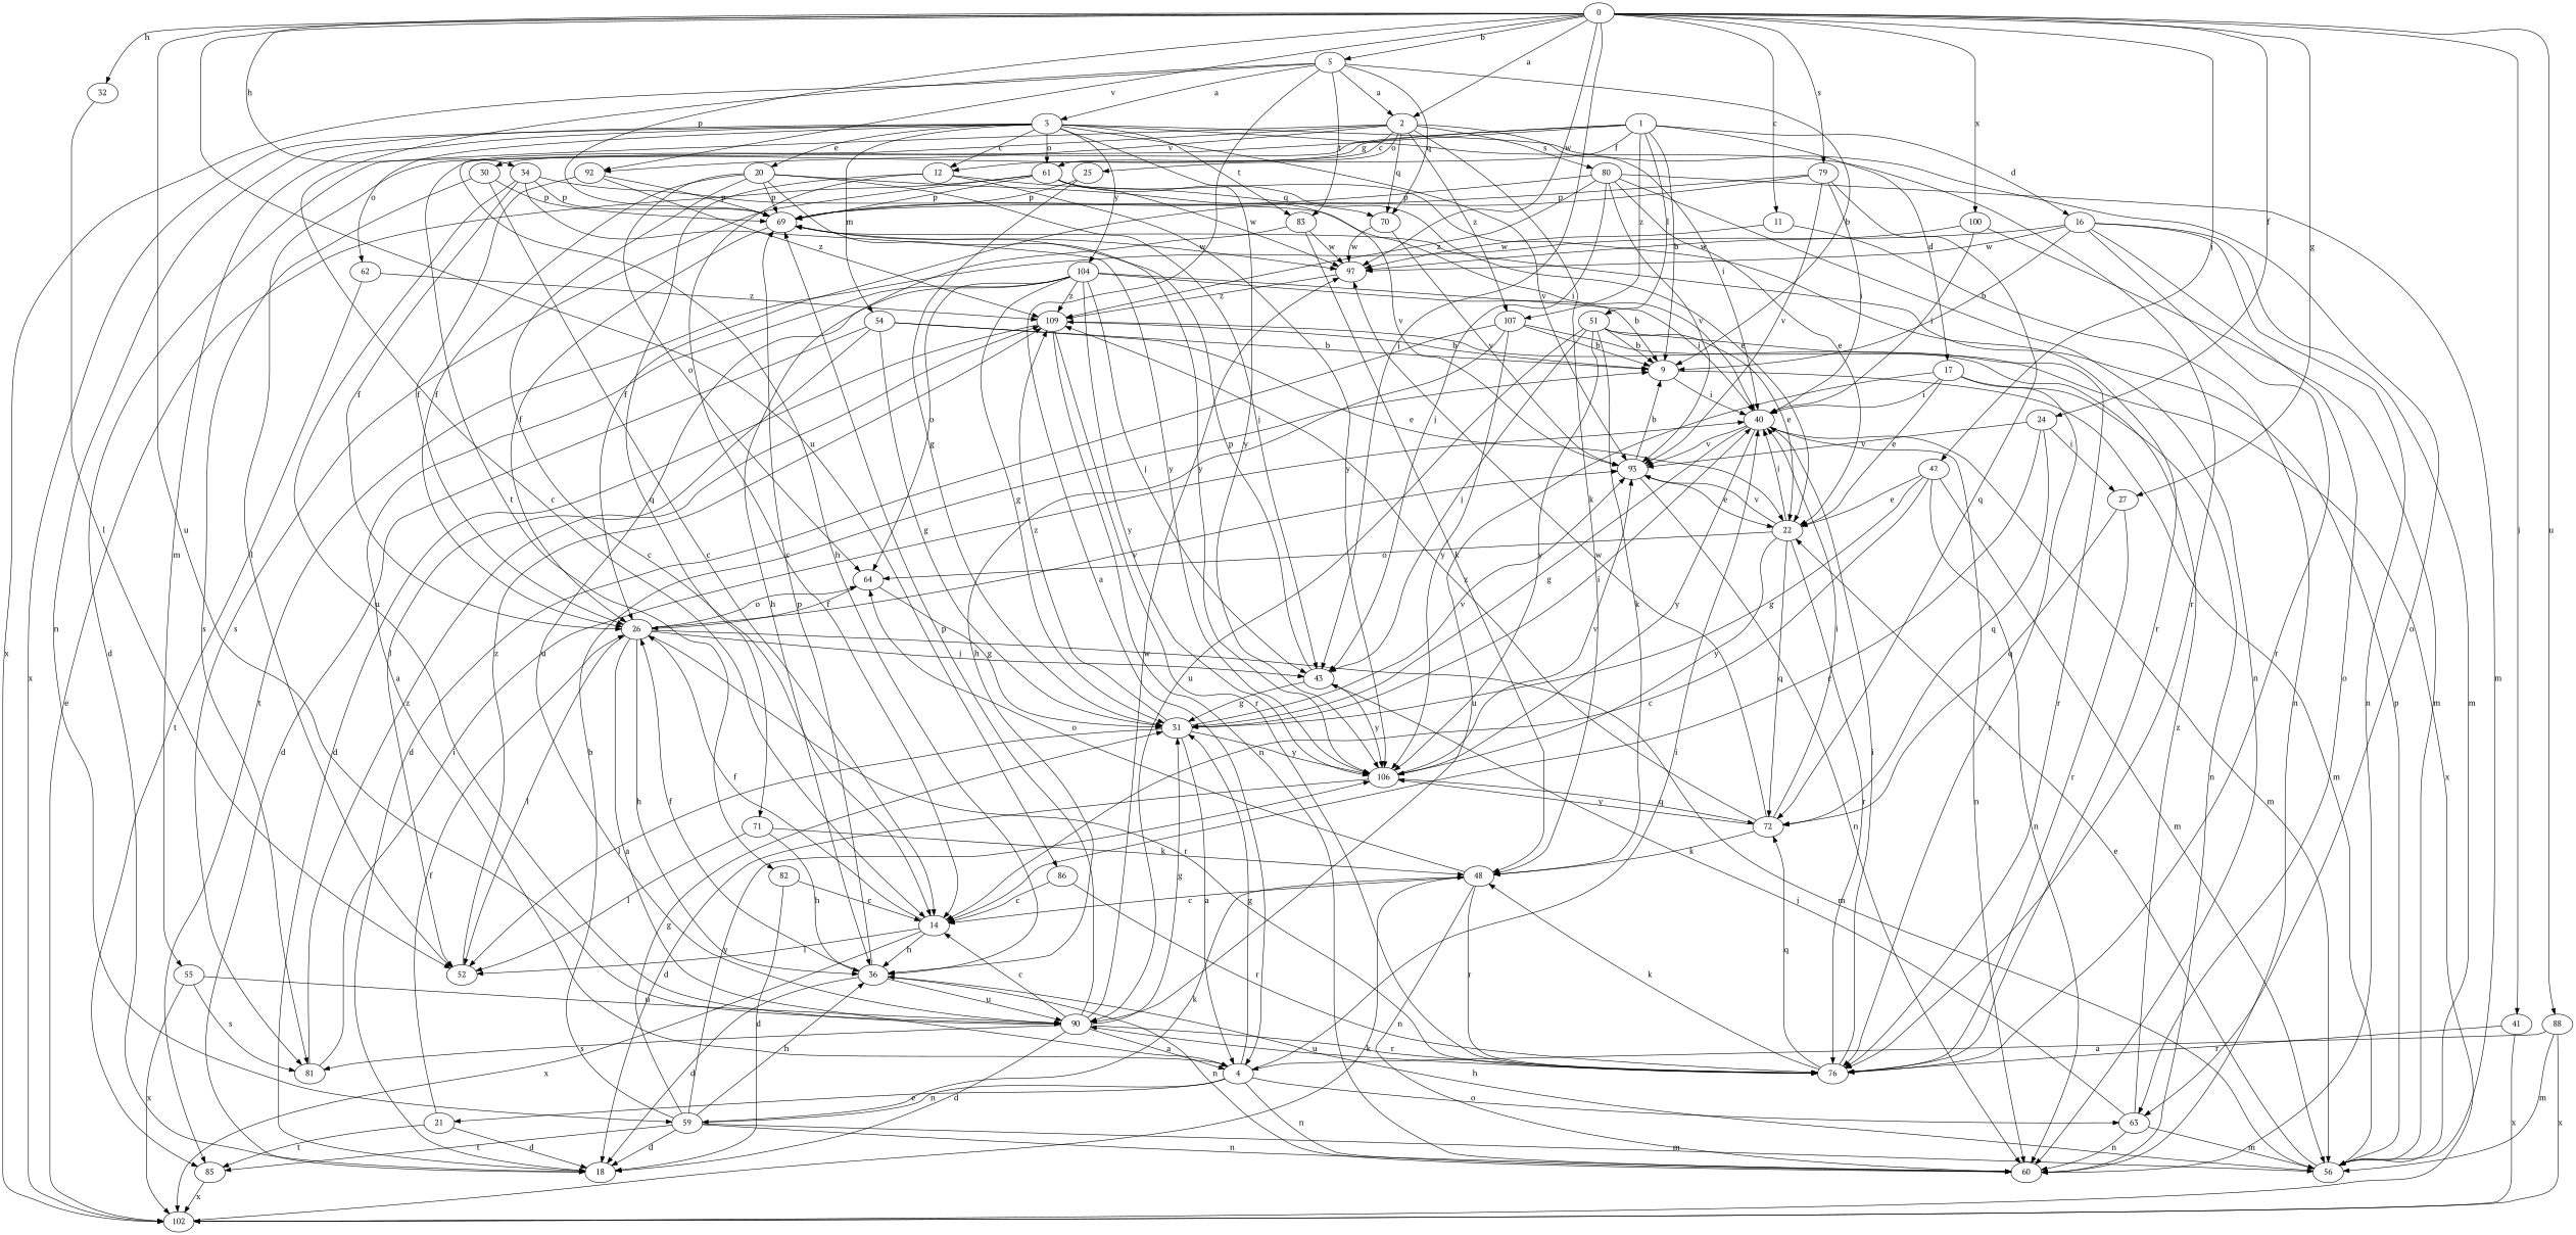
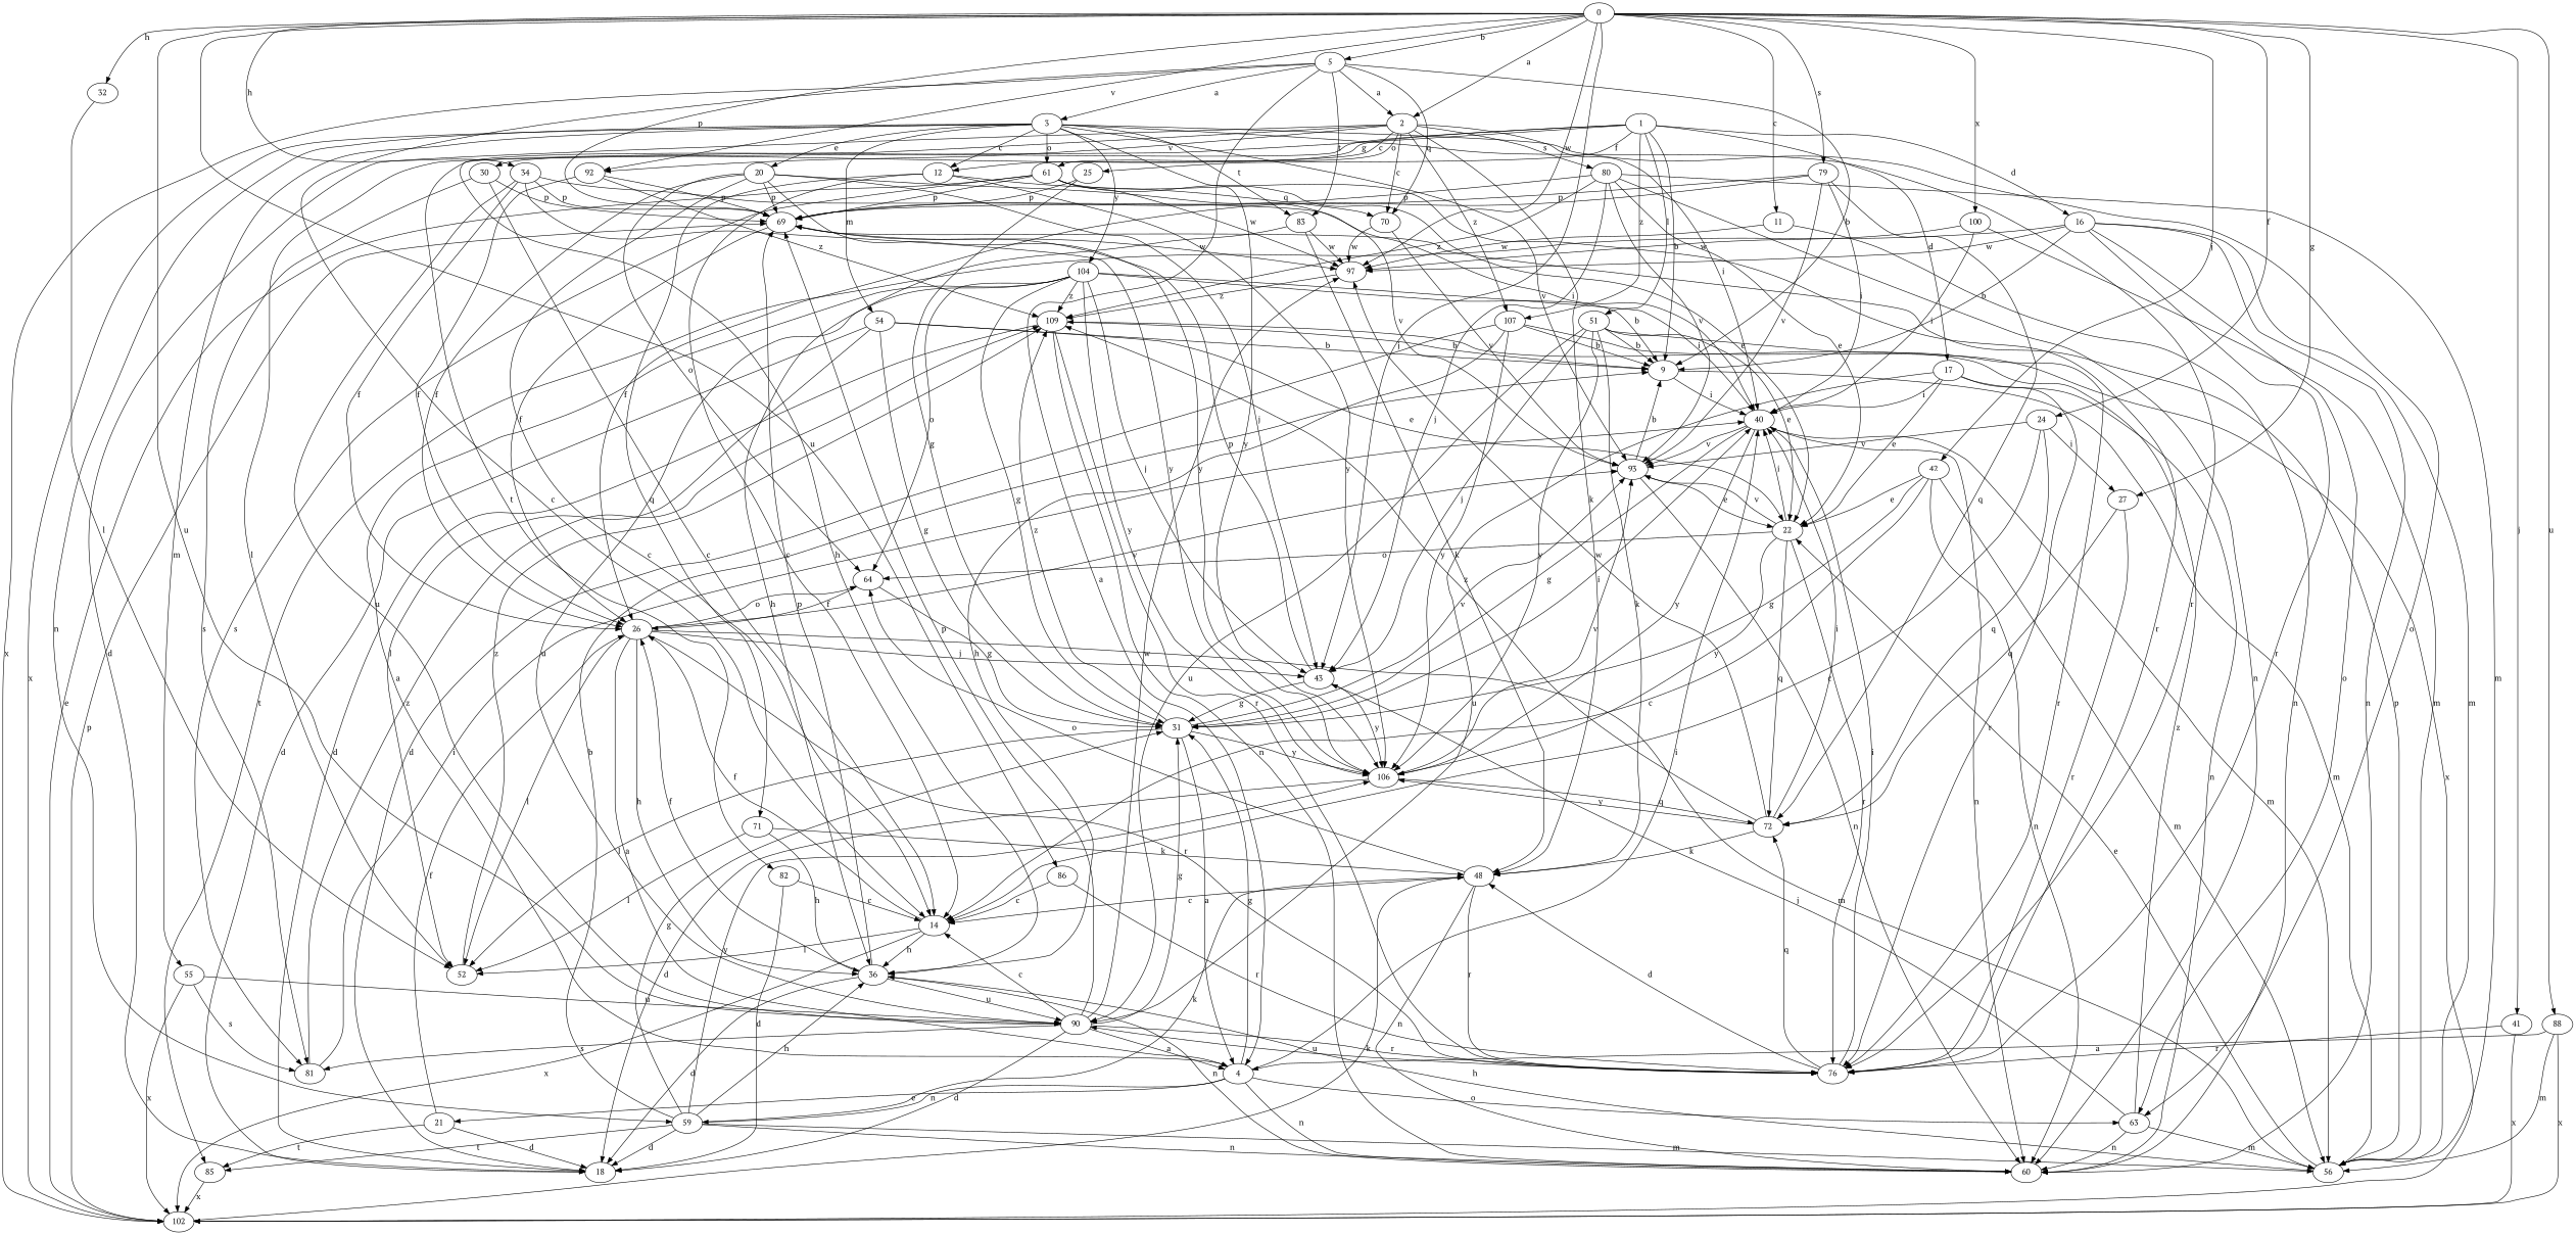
  strict digraph {
    fontname="PT Serif"
    node [fontname="PT Serif"]
    edge [fontname="PT Serif"]
    0
    2
    5
    11
    24
    27
    32
    34
    41
    42
    43
    69
    79
    86
    88
    90
    92
    97
    100
    107
    12
    18
    36
    40
    48
    61
    70
    80
    9
    3
    83
    102
    4
    14
    60
    93
    72
    76
    52
    106
    26
    31
    56
    22
    81
    109
    1
    16
    17
    25
    30
    51
    82
    63
    85
    71
    64
    20
    54
    55
    59
-   62
    104
    21
    0 -> 2 [label=a]
    0 -> 5 [label=b]
    0 -> 11 [label=c]
    0 -> 24 [label=f]
    0 -> 27 [label=g]
    0 -> 32 [label=h]
    0 -> 34 [label=h]
    0 -> 41 [label=j]
    0 -> 42 [label=j]
    0 -> 43 [label=j]
    0 -> 69 [label=p]
    0 -> 79 [label=s]
    0 -> 86 [label=u]
    0 -> 88 [label=u]
    0 -> 90 [label=u]
    0 -> 92 [label=v]
    0 -> 97 [label=w]
    0 -> 100 [label=x]
    2 -> 92 [label=v]
    2 -> 107 [label=z]
    2 -> 12 [label=c]
    2 -> 18 [label=d]
    2 -> 36 [label=h]
    2 -> 40 [label=i]
    2 -> 48 [label=k]
    2 -> 61 [label=o]
-   2 -> 70 [label=q]
+   2 -> 70 [label=c]
    2 -> 80 [label=s]
    5 -> 2 [label=a]
    5 -> 70 [label=q]
    5 -> 9 [label=b]
    5 -> 3 [label=a]
    5 -> 83 [label=t]
    5 -> 102 [label=x]
    5 -> 4 [label=a]
    5 -> 14 [label=c]
    11 -> 97 [label=w]
    11 -> 60 [label=n]
    24 -> 27 [label=i]
    24 -> 14 [label=c]
    24 -> 93 [label=v]
    24 -> 72 [label=q]
    27 -> 72 [label=q]
    27 -> 76 [label=r]
    32 -> 52 [label=l]
    34 -> 69 [label=p]
    34 -> 90 [label=u]
    34 -> 40 [label=i]
    34 -> 106 [label=y]
    34 -> 26 [label=f]
    41 -> 102 [label=x]
    41 -> 76 [label=r]
    42 -> 14 [label=c]
    42 -> 60 [label=n]
    42 -> 31 [label=g]
    42 -> 56 [label=m]
    42 -> 22 [label=e]
    43 -> 69 [label=p]
    43 -> 106 [label=y]
    43 -> 31 [label=g]
    69 -> 97 [label=w]
    69 -> 26 [label=f]
    79 -> 69 [label=p]
    79 -> 40 [label=i]
    79 -> 93 [label=v]
    79 -> 72 [label=q]
    79 -> 26 [label=f]
    86 -> 14 [label=c]
    86 -> 76 [label=r]
    88 -> 102 [label=x]
    88 -> 4 [label=a]
    88 -> 56 [label=m]
    90 -> 69 [label=p]
    90 -> 97 [label=w]
    90 -> 18 [label=d]
    90 -> 4 [label=a]
    90 -> 14 [label=c]
    90 -> 76 [label=r]
    90 -> 31 [label=g]
    90 -> 81 [label=s]
    92 -> 69 [label=p]
    92 -> 26 [label=f]
    92 -> 109 [label=z]
    97 -> 109 [label=z]
    100 -> 97 [label=w]
    100 -> 40 [label=i]
    100 -> 56 [label=m]
    107 -> 18 [label=d]
    107 -> 36 [label=h]
    107 -> 9 [label=b]
    107 -> 102 [label=x]
    107 -> 106 [label=y]
    12 -> 70 [label=q]
    12 -> 14 [label=c]
    12 -> 106 [label=y]
    12 -> 71 [label=q]
    36 -> 69 [label=p]
    36 -> 90 [label=u]
    36 -> 18 [label=d]
    36 -> 60 [label=n]
    36 -> 26 [label=f]
    40 -> 60 [label=n]
    40 -> 93 [label=v]
    40 -> 106 [label=y]
    40 -> 31 [label=g]
    40 -> 56 [label=m]
    48 -> 14 [label=c]
    48 -> 60 [label=n]
    48 -> 76 [label=r]
    48 -> 64 [label=o]
    61 -> 69 [label=p]
    61 -> 97 [label=w]
    61 -> 102 [label=e]
    61 -> 76 [label=r]
    61 -> 22 [label=e]
    61 -> 81 [label=s]
    70 -> 97 [label=w]
    70 -> 93 [label=v]
    80 -> 43 [label=j]
    80 -> 69 [label=p]
    80 -> 60 [label=n]
    80 -> 93 [label=v]
    80 -> 56 [label=m]
    80 -> 22 [label=e]
    80 -> 109 [label=z]
    9 -> 40 [label=i]
    9 -> 56 [label=m]
    3 -> 12 [label=c]
    3 -> 61 [label=o]
    3 -> 83 [label=t]
    3 -> 102 [label=x]
    3 -> 93 [label=v]
    3 -> 76 [label=r]
    3 -> 106 [label=y]
    3 -> 63 [label=o]
    3 -> 20 [label=e]
    3 -> 54 [label=m]
    3 -> 55 [label=m]
    3 -> 59 [label=n]
-   3 -> 62 [label=o]
    3 -> 104 [label=y]
    83 -> 97 [label=w]
    83 -> 36 [label=h]
    83 -> 48 [label=k]
+   102 -> 69 [label=p]
    102 -> 48 [label=k]
    4 -> 40 [label=i]
    4 -> 60 [label=n]
    4 -> 31 [label=g]
    4 -> 63 [label=o]
    4 -> 59 [label=n]
    4 -> 21 [label=e]
    14 -> 36 [label=h]
    14 -> 102 [label=x]
    14 -> 52 [label=l]
    14 -> 26 [label=f]
    93 -> 9 [label=b]
    93 -> 60 [label=n]
    93 -> 22 [label=e]
    72 -> 97 [label=w]
    72 -> 40 [label=i]
    72 -> 48 [label=k]
    72 -> 106 [label=y]
    72 -> 109 [label=z]
    76 -> 90 [label=u]
    76 -> 40 [label=i]
-   76 -> 48 [label=k]
+   76 -> 48 [label=d]
    76 -> 72 [label=q]
    52 -> 109 [label=z]
    106 -> 18 [label=d]
    106 -> 93 [label=v]
    106 -> 72 [label=q]
    26 -> 43 [label=j]
    26 -> 36 [label=h]
    26 -> 4 [label=a]
    26 -> 93 [label=v]
    26 -> 76 [label=r]
    26 -> 52 [label=l]
    26 -> 56 [label=m]
    26 -> 64 [label=o]
    31 -> 40 [label=i]
    31 -> 4 [label=a]
    31 -> 93 [label=v]
    31 -> 52 [label=l]
    31 -> 106 [label=y]
    31 -> 109 [label=z]
    56 -> 69 [label=p]
    56 -> 36 [label=h]
    56 -> 22 [label=e]
    22 -> 40 [label=i]
    22 -> 93 [label=v]
    22 -> 72 [label=q]
    22 -> 76 [label=r]
    22 -> 106 [label=y]
    22 -> 64 [label=o]
    81 -> 40 [label=i]
    81 -> 109 [label=z]
    109 -> 18 [label=d]
    109 -> 9 [label=b]
    109 -> 60 [label=n]
    109 -> 76 [label=r]
    1 -> 107 [label=z]
    1 -> 9 [label=b]
    1 -> 52 [label=l]
    1 -> 16 [label=d]
    1 -> 17 [label=d]
    1 -> 25 [label=f]
    1 -> 30 [label=g]
    1 -> 51 [label=l]
    1 -> 82 [label=t]
    16 -> 97 [label=w]
    16 -> 9 [label=b]
    16 -> 60 [label=n]
    16 -> 76 [label=r]
    16 -> 56 [label=m]
    16 -> 63 [label=o]
    16 -> 85 [label=t]
    17 -> 90 [label=u]
    17 -> 40 [label=i]
    17 -> 60 [label=n]
    17 -> 76 [label=r]
    17 -> 22 [label=e]
    25 -> 69 [label=p]
    25 -> 31 [label=g]
    30 -> 69 [label=p]
    30 -> 14 [label=c]
    30 -> 81 [label=s]
    51 -> 43 [label=j]
    51 -> 90 [label=u]
    51 -> 48 [label=k]
    51 -> 9 [label=b]
    51 -> 76 [label=r]
    51 -> 106 [label=y]
    51 -> 22 [label=e]
    82 -> 18 [label=d]
    82 -> 14 [label=c]
    63 -> 43 [label=j]
    63 -> 60 [label=n]
    63 -> 56 [label=m]
    63 -> 109 [label=z]
    85 -> 102 [label=x]
    71 -> 36 [label=h]
    71 -> 48 [label=k]
    71 -> 52 [label=l]
    64 -> 26 [label=f]
    64 -> 31 [label=g]
    20 -> 43 [label=j]
    20 -> 69 [label=p]
    20 -> 14 [label=c]
    20 -> 93 [label=v]
    20 -> 106 [label=y]
    20 -> 26 [label=f]
    20 -> 64 [label=o]
    54 -> 18 [label=d]
    54 -> 9 [label=b]
    54 -> 52 [label=l]
    54 -> 31 [label=g]
    54 -> 22 [label=e]
    55 -> 90 [label=u]
    55 -> 102 [label=x]
    55 -> 81 [label=s]
    59 -> 18 [label=d]
    59 -> 36 [label=h]
    59 -> 48 [label=k]
    59 -> 9 [label=b]
    59 -> 60 [label=n]
    59 -> 106 [label=y]
    59 -> 31 [label=g]
    59 -> 56 [label=m]
    59 -> 85 [label=t]
-   62 -> 109 [label=z]
-   62 -> 85 [label=t]
    104 -> 43 [label=j]
    104 -> 90 [label=u]
    104 -> 40 [label=i]
    104 -> 9 [label=b]
    104 -> 4 [label=a]
    104 -> 106 [label=y]
    104 -> 31 [label=g]
    104 -> 109 [label=z]
    104 -> 64 [label=o]
    21 -> 18 [label=d]
    21 -> 26 [label=f]
    21 -> 85 [label=t]
  }
